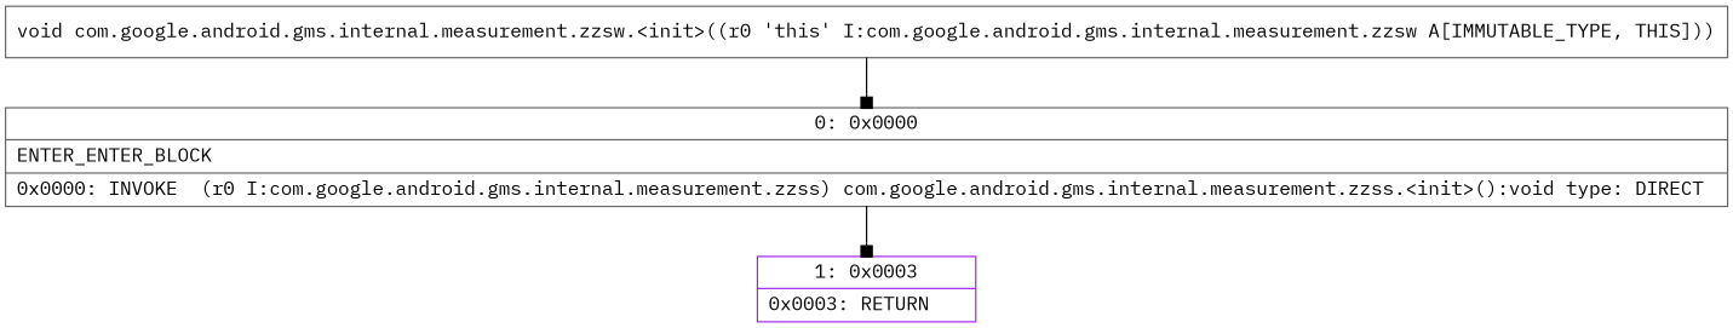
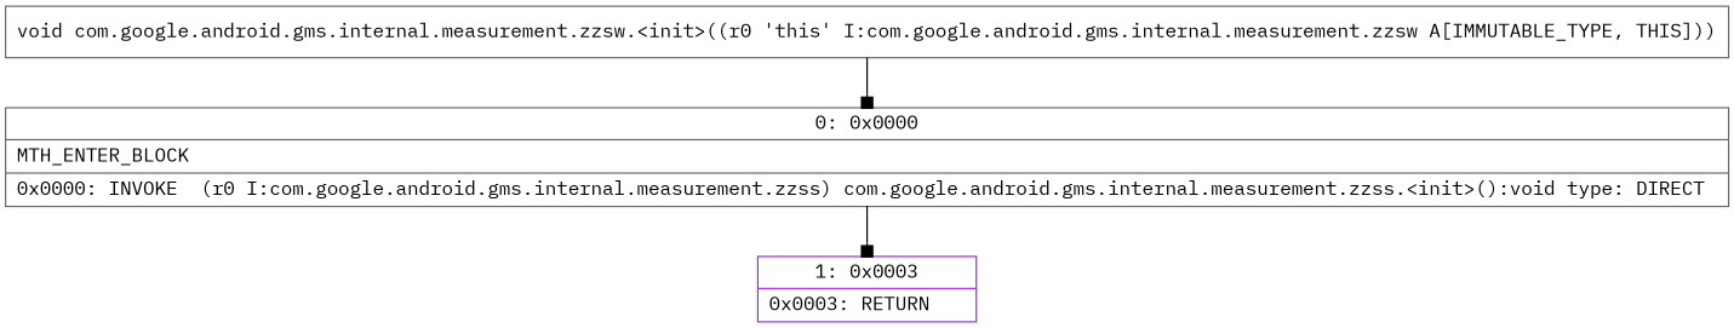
  digraph {
    fontname="IBM Plex Mono"
    node [shape=record color=gray40 fontname="IBM Plex Mono"]
    edge [color=black arrowhead=box fontname="IBM Plex Mono"]
-   n1 [label="{0\:\ 0x0000|ENTER_ENTER_BLOCK\l|0x0000: INVOKE  (r0 I:com.google.android.gms.internal.measurement.zzss) com.google.android.gms.internal.measurement.zzss.\<init\>():void type: DIRECT \l}"]
+   n1 [label="{0\:\ 0x0000|MTH_ENTER_BLOCK\l|0x0000: INVOKE  (r0 I:com.google.android.gms.internal.measurement.zzss) com.google.android.gms.internal.measurement.zzss.\<init\>():void type: DIRECT \l}"]
    n2 [label="{1\:\ 0x0003|0x0003: RETURN   \l}" color=purple]
    n3 [label="{void com.google.android.gms.internal.measurement.zzsw.\<init\>((r0 'this' I:com.google.android.gms.internal.measurement.zzsw A[IMMUTABLE_TYPE, THIS])) }"]
    n1 -> n2
    n3 -> n1
  }
